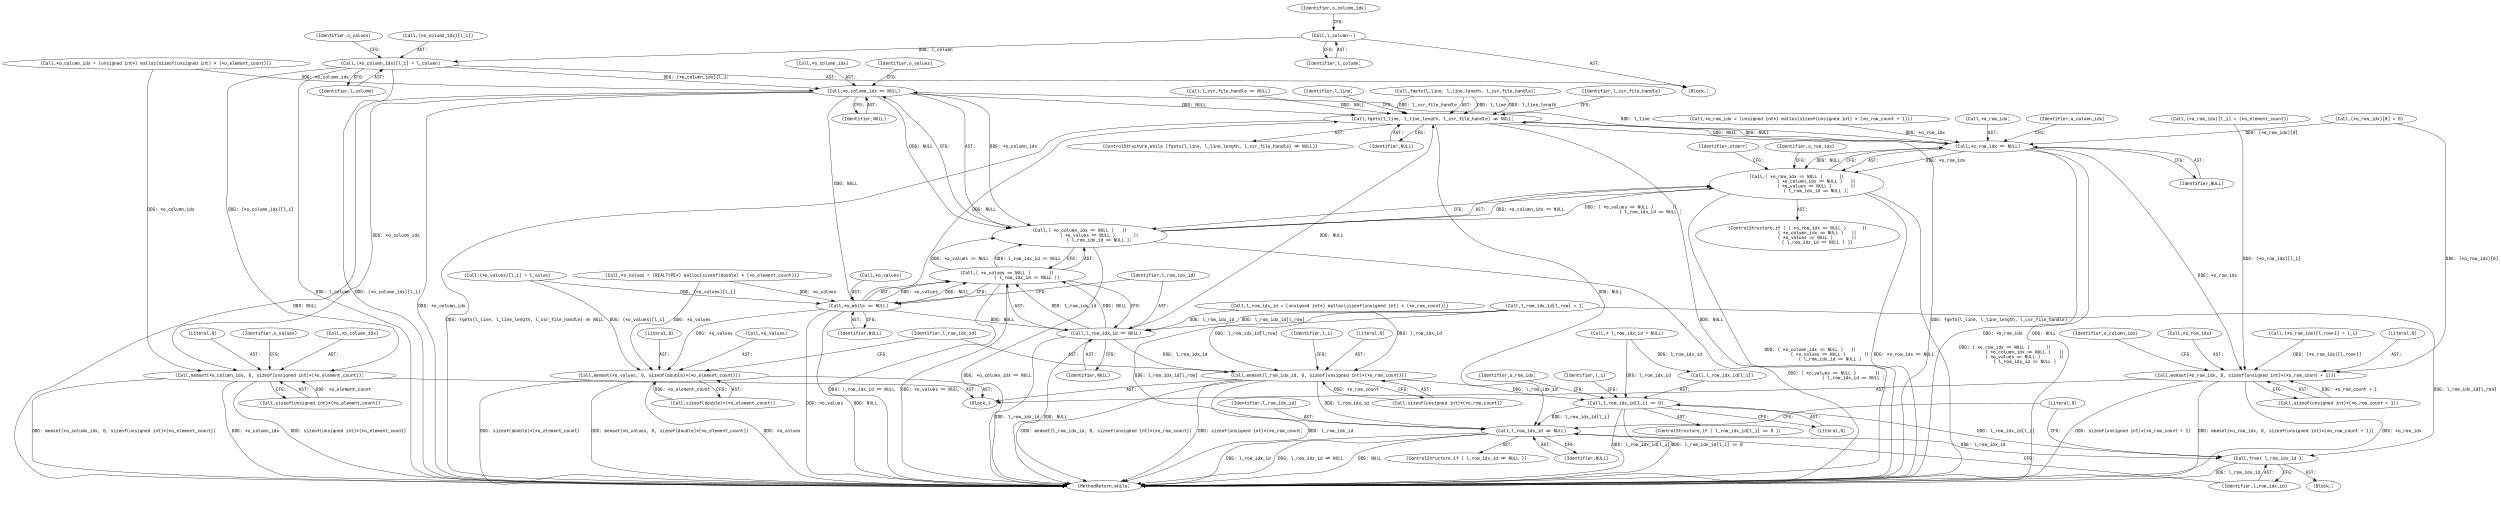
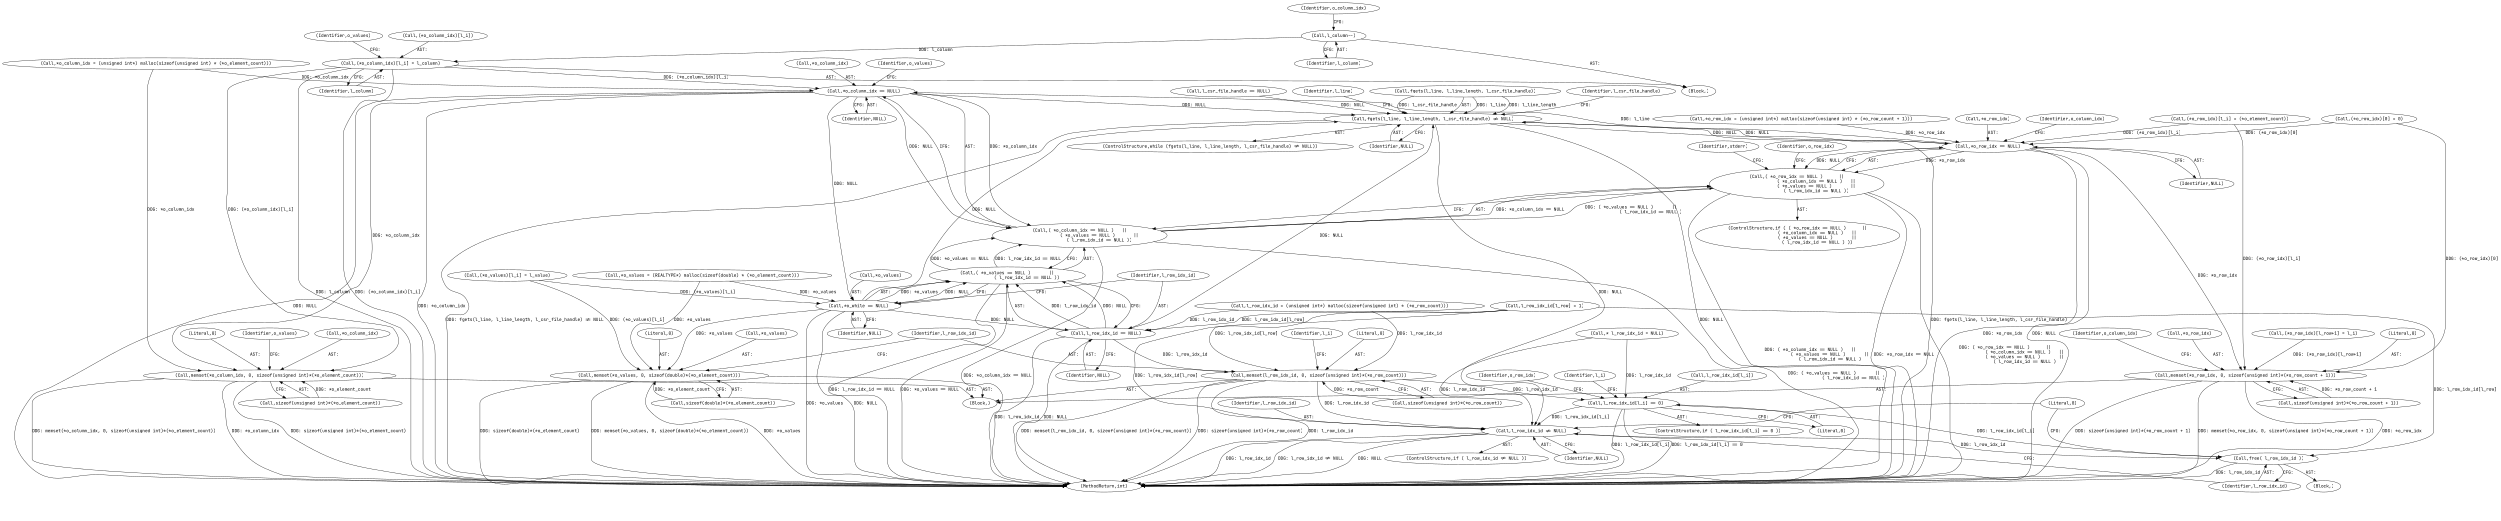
  digraph {
    fontname="JetBrains Mono"
    node [fontname="JetBrains Mono"]
    edge [fontname="JetBrains Mono"]
    n1 [label="(Call,(*o_column_idx)[l_i] = l_column)"]
    n2 [label="(Call,*o_column_idx == NULL)"]
    n3 [label="(Call,memset(*o_column_idx, 0, sizeof(unsigned int)*(*o_element_count)))"]
    n4 [label="(Identifier,l_column)"]
-   n5 [label="(MethodReturn,while)"]
+   n5 [label="(MethodReturn,int)"]
    n6 [label="(Block,)"]
    n7 [label="(Call,fgets(l_line, l_line_length, l_csr_file_handle) != NULL)"]
    n8 [label="(Call,( *o_column_idx == NULL )   ||\n               ( *o_values == NULL )       ||\n               ( l_row_idx_id == NULL ))"]
    n9 [label="(Call,*o_while == NULL)"]
    n10 [label="(Identifier,NULL)"]
    n11 [label="(Block,)"]
    n12 [label="(Call,sizeof(unsigned int)*(*o_element_count))"]
    n13 [label="(Call,l_column--)"]
    n14 [label="(Identifier,l_column)"]
    n15 [label="(Call,*o_row_idx == NULL)"]
    n16 [label="(Call,l_row_idx_id != NULL)"]
    n17 [label="(ControlStructure,while (fgets(l_line, l_line_length, l_csr_file_handle) != NULL))"]
    n18 [label="(Identifier,NULL)"]
    n19 [label="(Call,( *o_row_idx == NULL )      ||\n               ( *o_column_idx == NULL )   ||\n               ( *o_values == NULL )       ||\n               ( l_row_idx_id == NULL ))"]
    n20 [label="(Call,( *o_values == NULL )       ||\n               ( l_row_idx_id == NULL ))"]
    n21 [label="(Call,l_row_idx_id == NULL)"]
    n22 [label="(Call,memset(*o_values, 0, sizeof(double)*(*o_element_count)))"]
    n23 [label="(Identifier,NULL)"]
    n24 [label="(Call,memset(*o_row_idx, 0, sizeof(unsigned int)*(*o_row_count + 1)))"]
    n25 [label="(Identifier,NULL)"]
    n26 [label="(Call,free( l_row_idx_id ))"]
    n27 [label="(ControlStructure,if ( l_row_idx_id != NULL ))"]
    n28 [label="(Identifier,NULL)"]
    n29 [label="(ControlStructure,if ( ( *o_row_idx == NULL )      ||\n               ( *o_column_idx == NULL )   ||\n               ( *o_values == NULL )       ||\n               ( l_row_idx_id == NULL ) ))"]
    n30 [label="(Call,sizeof(unsigned int)*(*o_row_count + 1))"]
    n31 [label="(Block,)"]
    n32 [label="(Identifier,l_row_idx_id)"]
    n33 [label="(Call,memset(l_row_idx_id, 0, sizeof(unsigned int)*(*o_row_count)))"]
    n34 [label="(Identifier,NULL)"]
    n35 [label="(Call,sizeof(double)*(*o_element_count))"]
    n36 [label="(Call,l_row_idx_id[l_i] == 0)"]
    n37 [label="(Call,sizeof(unsigned int)*(*o_row_count))"]
    n38 [label="(Literal,0)"]
    n39 [label="(ControlStructure,if ( l_row_idx_id[l_i] == 0 ))"]
    n40 [label="(Call,l_csr_file_handle == NULL)"]
    n41 [label="(Call,(*o_row_idx)[0] = 0)"]
    n42 [label="(Call,* l_row_idx_id = NULL)"]
    n43 [label="(Call,*o_values)"]
    n44 [label="(Identifier,o_values)"]
    n45 [label="(Identifier,l_line)"]
    n46 [label="(Literal,0)"]
    n47 [label="(Call,fgets(l_line, l_line_length, l_csr_file_handle))"]
    n48 [label="(Identifier,l_row_idx_id)"]
    n49 [label="(Call,*o_column_idx)"]
    n50 [label="(Call,*o_row_idx)"]
    n51 [label="(Call,(*o_values)[l_i] = l_value)"]
    n52 [label="(Call,(*o_row_idx)[l_row+1] = l_i)"]
    n53 [label="(Literal,0)"]
    n54 [label="(Identifier,l_i)"]
    n55 [label="(Call,l_row_idx_id[l_i])"]
    n56 [label="(Identifier,o_column_idx)"]
    n57 [label="(Call,(*o_row_idx)[l_i] = (*o_element_count))"]
    n58 [label="(Call,(*o_column_idx)[l_i])"]
    n59 [label="(Call,*o_row_idx = (unsigned int*) malloc(sizeof(unsigned int) * (*o_row_count + 1)))"]
    n60 [label="(Identifier,o_column_idx)"]
    n61 [label="(Identifier,l_row_idx_id)"]
    n62 [label="(Call,*o_row_idx)"]
    n63 [label="(Call,l_row_idx_id = (unsigned int*) malloc(sizeof(unsigned int) * (*o_row_count)))"]
    n64 [label="(Identifier,o_values)"]
    n65 [label="(Identifier,stderr)"]
    n66 [label="(Identifier,o_row_idx)"]
    n67 [label="(Identifier,o_row_idx)"]
    n68 [label="(Call,*o_values)"]
    n69 [label="(Call,*o_column_idx)"]
    n70 [label="(Identifier,o_column_idx)"]
    n71 [label="(Literal,0)"]
    n72 [label="(Call,*o_column_idx = (unsigned int*) malloc(sizeof(unsigned int) * (*o_element_count)))"]
    n73 [label="(Identifier,o_values)"]
    n74 [label="(Literal,0)"]
    n75 [label="(Identifier,l_i)"]
    n76 [label="(Identifier,l_row_idx_id)"]
    n77 [label="(Literal,0)"]
    n78 [label="(Call,*o_values = (REALTYPE*) malloc(sizeof(double) * (*o_element_count)))"]
    n79 [label="(Call,l_row_idx_id[l_row] = 1)"]
    n80 [label="(Identifier,l_csr_file_handle)"]
    n1 -> n2 [label="DDG: (*o_column_idx)[l_i]"]
    n1 -> n3 [label="DDG: (*o_column_idx)[l_i]"]
    n1 -> n4 [label="CFG: "]
    n1 -> n5 [label="DDG: (*o_column_idx)[l_i]"]
    n1 -> n5 [label="DDG: l_column"]
    n1 -> n6 [label="AST: "]
    n2 -> n3 [label="DDG: *o_column_idx"]
    n2 -> n5 [label="DDG: NULL"]
    n2 -> n5 [label="DDG: *o_column_idx"]
    n2 -> n7 [label="DDG: NULL"]
    n2 -> n8 [label="AST: "]
    n2 -> n8 [label="DDG: *o_column_idx"]
    n2 -> n8 [label="DDG: NULL"]
    n2 -> n9 [label="DDG: NULL"]
    n2 -> n10 [label="CFG: "]
    n3 -> n5 [label="DDG: *o_column_idx"]
    n3 -> n5 [label="DDG: sizeof(unsigned int)*(*o_element_count)"]
    n3 -> n5 [label="DDG: memset(*o_column_idx, 0, sizeof(unsigned int)*(*o_element_count))"]
    n3 -> n11 [label="AST: "]
    n3 -> n12 [label="CFG: "]
    n4 -> n1 [label="AST: "]
    n7 -> n5 [label="DDG: NULL"]
    n7 -> n5 [label="DDG: fgets(l_line, l_line_length, l_csr_file_handle)"]
    n7 -> n5 [label="DDG: fgets(l_line, l_line_length, l_csr_file_handle) != NULL"]
    n7 -> n15 [label="DDG: NULL"]
    n7 -> n16 [label="DDG: NULL"]
    n7 -> n17 [label="AST: "]
    n7 -> n18 [label="CFG: "]
    n8 -> n2 [label="CFG: "]
    n8 -> n5 [label="DDG: ( *o_values == NULL )       ||\n               ( l_row_idx_id == NULL )"]
    n8 -> n5 [label="DDG: *o_column_idx == NULL"]
    n8 -> n19 [label="AST: "]
    n8 -> n19 [label="DDG: *o_column_idx == NULL"]
    n8 -> n19 [label="DDG: ( *o_values == NULL )       ||\n               ( l_row_idx_id == NULL )"]
    n8 -> n20 [label="CFG: "]
    n9 -> n5 [label="DDG: NULL"]
    n9 -> n5 [label="DDG: *o_values"]
    n9 -> n7 [label="DDG: NULL"]
    n9 -> n20 [label="AST: "]
    n9 -> n20 [label="DDG: *o_values"]
    n9 -> n20 [label="DDG: NULL"]
    n9 -> n21 [label="DDG: NULL"]
    n9 -> n22 [label="DDG: *o_values"]
    n9 -> n23 [label="CFG: "]
    n10 -> n2 [label="AST: "]
    n12 -> n3 [label="AST: "]
    n12 -> n3 [label="DDG: *o_element_count"]
    n13 -> n1 [label="DDG: l_column"]
    n13 -> n6 [label="AST: "]
    n13 -> n14 [label="CFG: "]
    n14 -> n13 [label="AST: "]
    n15 -> n2 [label="DDG: l_line"]
    n15 -> n5 [label="DDG: *o_row_idx"]
    n15 -> n5 [label="DDG: NULL"]
    n15 -> n7 [label="DDG: NULL"]
    n15 -> n19 [label="AST: "]
    n15 -> n19 [label="DDG: *o_row_idx"]
    n15 -> n19 [label="DDG: NULL"]
    n15 -> n24 [label="DDG: *o_row_idx"]
    n15 -> n25 [label="CFG: "]
    n16 -> n5 [label="DDG: NULL"]
    n16 -> n5 [label="DDG: l_row_idx_id"]
    n16 -> n5 [label="DDG: l_row_idx_id != NULL"]
    n16 -> n26 [label="DDG: l_row_idx_id"]
    n16 -> n27 [label="AST: "]
    n16 -> n28 [label="CFG: "]
    n18 -> n7 [label="AST: "]
    n19 -> n5 [label="DDG: *o_row_idx == NULL"]
    n19 -> n5 [label="DDG: ( *o_row_idx == NULL )      ||\n               ( *o_column_idx == NULL )   ||\n               ( *o_values == NULL )       ||\n               ( l_row_idx_id == NULL )"]
    n19 -> n5 [label="DDG: ( *o_column_idx == NULL )   ||\n               ( *o_values == NULL )       ||\n               ( l_row_idx_id == NULL )"]
    n19 -> n8 [label="CFG: "]
    n19 -> n15 [label="CFG: "]
    n19 -> n29 [label="AST: "]
    n20 -> n5 [label="DDG: l_row_idx_id == NULL"]
    n20 -> n5 [label="DDG: *o_values == NULL"]
    n20 -> n8 [label="AST: "]
    n20 -> n8 [label="DDG: *o_values == NULL"]
    n20 -> n8 [label="DDG: l_row_idx_id == NULL"]
    n20 -> n9 [label="CFG: "]
    n20 -> n21 [label="CFG: "]
    n21 -> n5 [label="DDG: l_row_idx_id"]
    n21 -> n5 [label="DDG: NULL"]
    n21 -> n7 [label="DDG: NULL"]
    n21 -> n20 [label="AST: "]
    n21 -> n20 [label="DDG: l_row_idx_id"]
    n21 -> n20 [label="DDG: NULL"]
    n21 -> n33 [label="DDG: l_row_idx_id"]
    n21 -> n34 [label="CFG: "]
    n22 -> n5 [label="DDG: *o_values"]
    n22 -> n5 [label="DDG: sizeof(double)*(*o_element_count)"]
    n22 -> n5 [label="DDG: memset(*o_values, 0, sizeof(double)*(*o_element_count))"]
    n22 -> n11 [label="AST: "]
    n22 -> n35 [label="CFG: "]
    n23 -> n9 [label="AST: "]
    n24 -> n5 [label="DDG: memset(*o_row_idx, 0, sizeof(unsigned int)*(*o_row_count + 1))"]
    n24 -> n5 [label="DDG: *o_row_idx"]
    n24 -> n5 [label="DDG: sizeof(unsigned int)*(*o_row_count + 1)"]
    n24 -> n11 [label="AST: "]
    n24 -> n30 [label="CFG: "]
    n25 -> n15 [label="AST: "]
    n26 -> n5 [label="DDG: l_row_idx_id"]
    n26 -> n31 [label="AST: "]
    n26 -> n32 [label="CFG: "]
    n28 -> n16 [label="AST: "]
    n30 -> n24 [label="AST: "]
    n30 -> n24 [label="DDG: *o_row_count + 1"]
    n32 -> n16 [label="CFG: "]
    n32 -> n26 [label="AST: "]
    n33 -> n5 [label="DDG: sizeof(unsigned int)*(*o_row_count)"]
    n33 -> n5 [label="DDG: l_row_idx_id"]
    n33 -> n5 [label="DDG: memset(l_row_idx_id, 0, sizeof(unsigned int)*(*o_row_count))"]
    n33 -> n11 [label="AST: "]
    n33 -> n16 [label="DDG: l_row_idx_id"]
    n33 -> n36 [label="DDG: l_row_idx_id"]
    n33 -> n37 [label="CFG: "]
    n34 -> n21 [label="AST: "]
    n35 -> n22 [label="AST: "]
    n35 -> n22 [label="DDG: *o_element_count"]
    n36 -> n5 [label="DDG: l_row_idx_id[l_i]"]
    n36 -> n5 [label="DDG: l_row_idx_id[l_i] == 0"]
    n36 -> n16 [label="DDG: l_row_idx_id[l_i]"]
    n36 -> n26 [label="DDG: l_row_idx_id[l_i]"]
    n36 -> n38 [label="CFG: "]
    n36 -> n39 [label="AST: "]
    n37 -> n33 [label="AST: "]
    n37 -> n33 [label="DDG: *o_row_count"]
    n38 -> n36 [label="AST: "]
    n40 -> n7 [label="DDG: NULL"]
    n41 -> n15 [label="DDG: (*o_row_idx)[0]"]
    n41 -> n24 [label="DDG: (*o_row_idx)[0]"]
-   n42 -> n55 [label="DDG: l_row_idx_id"]
+   n42 -> n16 [label="DDG: l_row_idx_id"]
    n42 -> n36 [label="DDG: l_row_idx_id"]
    n43 -> n22 [label="AST: "]
    n44 -> n1 [label="CFG: "]
    n45 -> n7 [label="CFG: "]
    n46 -> n3 [label="AST: "]
    n47 -> n7 [label="AST: "]
    n47 -> n7 [label="DDG: l_line"]
    n47 -> n7 [label="DDG: l_line_length"]
    n47 -> n7 [label="DDG: l_csr_file_handle"]
    n48 -> n16 [label="AST: "]
    n49 -> n2 [label="AST: "]
    n50 -> n15 [label="AST: "]
    n51 -> n9 [label="DDG: (*o_values)[l_i]"]
    n51 -> n22 [label="DDG: (*o_values)[l_i]"]
    n52 -> n24 [label="DDG: (*o_row_idx)[l_row+1]"]
    n53 -> n24 [label="AST: "]
    n54 -> n33 [label="CFG: "]
    n55 -> n36 [label="AST: "]
    n56 -> n15 [label="CFG: "]
+   n57 -> n15 [label="DDG: (*o_row_idx)[l_i]"]
    n57 -> n24 [label="DDG: (*o_row_idx)[l_i]"]
    n58 -> n1 [label="AST: "]
    n59 -> n15 [label="DDG: *o_row_idx"]
    n60 -> n24 [label="CFG: "]
    n61 -> n9 [label="CFG: "]
    n61 -> n21 [label="AST: "]
    n62 -> n24 [label="AST: "]
    n63 -> n21 [label="DDG: l_row_idx_id"]
    n63 -> n33 [label="DDG: l_row_idx_id"]
    n64 -> n3 [label="CFG: "]
    n65 -> n19 [label="CFG: "]
    n66 -> n19 [label="CFG: "]
    n67 -> n36 [label="CFG: "]
    n68 -> n9 [label="AST: "]
    n69 -> n3 [label="AST: "]
    n70 -> n13 [label="CFG: "]
    n71 -> n16 [label="CFG: "]
    n71 -> n26 [label="CFG: "]
    n72 -> n2 [label="DDG: *o_column_idx"]
    n72 -> n3 [label="DDG: *o_column_idx"]
    n73 -> n2 [label="CFG: "]
    n74 -> n33 [label="AST: "]
    n75 -> n36 [label="CFG: "]
    n76 -> n22 [label="CFG: "]
    n76 -> n33 [label="AST: "]
    n77 -> n22 [label="AST: "]
    n78 -> n9 [label="DDG: *o_values"]
    n78 -> n22 [label="DDG: *o_values"]
    n79 -> n16 [label="DDG: l_row_idx_id[l_row]"]
    n79 -> n21 [label="DDG: l_row_idx_id[l_row]"]
    n79 -> n26 [label="DDG: l_row_idx_id[l_row]"]
    n79 -> n33 [label="DDG: l_row_idx_id[l_row]"]
    n80 -> n7 [label="CFG: "]
  }
